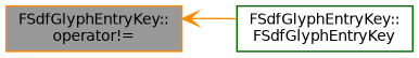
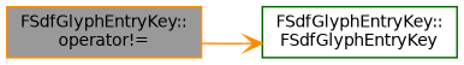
  digraph {
    rankdir=LR
    node [fontname=Helvetica fontsize=10 shape=box style=filled]
    n1 [color=darkorange fillcolor=grey60 fontcolor=black height=0.2 label="FSdfGlyphEntryKey::\loperator!=" width=0.4]
    n2 [color=darkgreen fillcolor=white height=0.2 label="FSdfGlyphEntryKey::\lFSdfGlyphEntryKey" width=0.4]
-   n2 -> n1 [color=darkorange fontname=Helvetica fontsize=10 labelfontname=Helvetica labelfontsize=10 style=solid arrowhead=vee]
+   n1 -> n2 [color=darkorange fontname=Helvetica fontsize=10 labelfontname=Helvetica labelfontsize=10 style=solid arrowhead=vee]
  }
